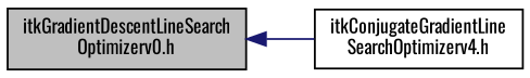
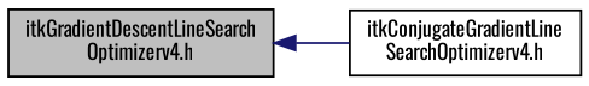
  digraph {
    rankdir=LR
    fontname=Oswald
    node [color=black fontname=Oswald fontsize=10 shape=record style=filled]
-   n1 [fillcolor=grey75 fontcolor=black height=0.2 label="itkGradientDescentLineSearch\lOptimizerv0.h" width=0.4]
+   n1 [fillcolor=grey75 fontcolor=black height=0.2 label="itkGradientDescentLineSearch\lOptimizerv4.h" width=0.4]
    n2 [fillcolor=white height=0.2 label="itkConjugateGradientLine\lSearchOptimizerv4.h" width=0.4]
    n1 -> n2 [color=midnightblue dir=back fontname=Oswald fontsize=10 labelfontname=Helvetica labelfontsize=10 style=solid]
  }
